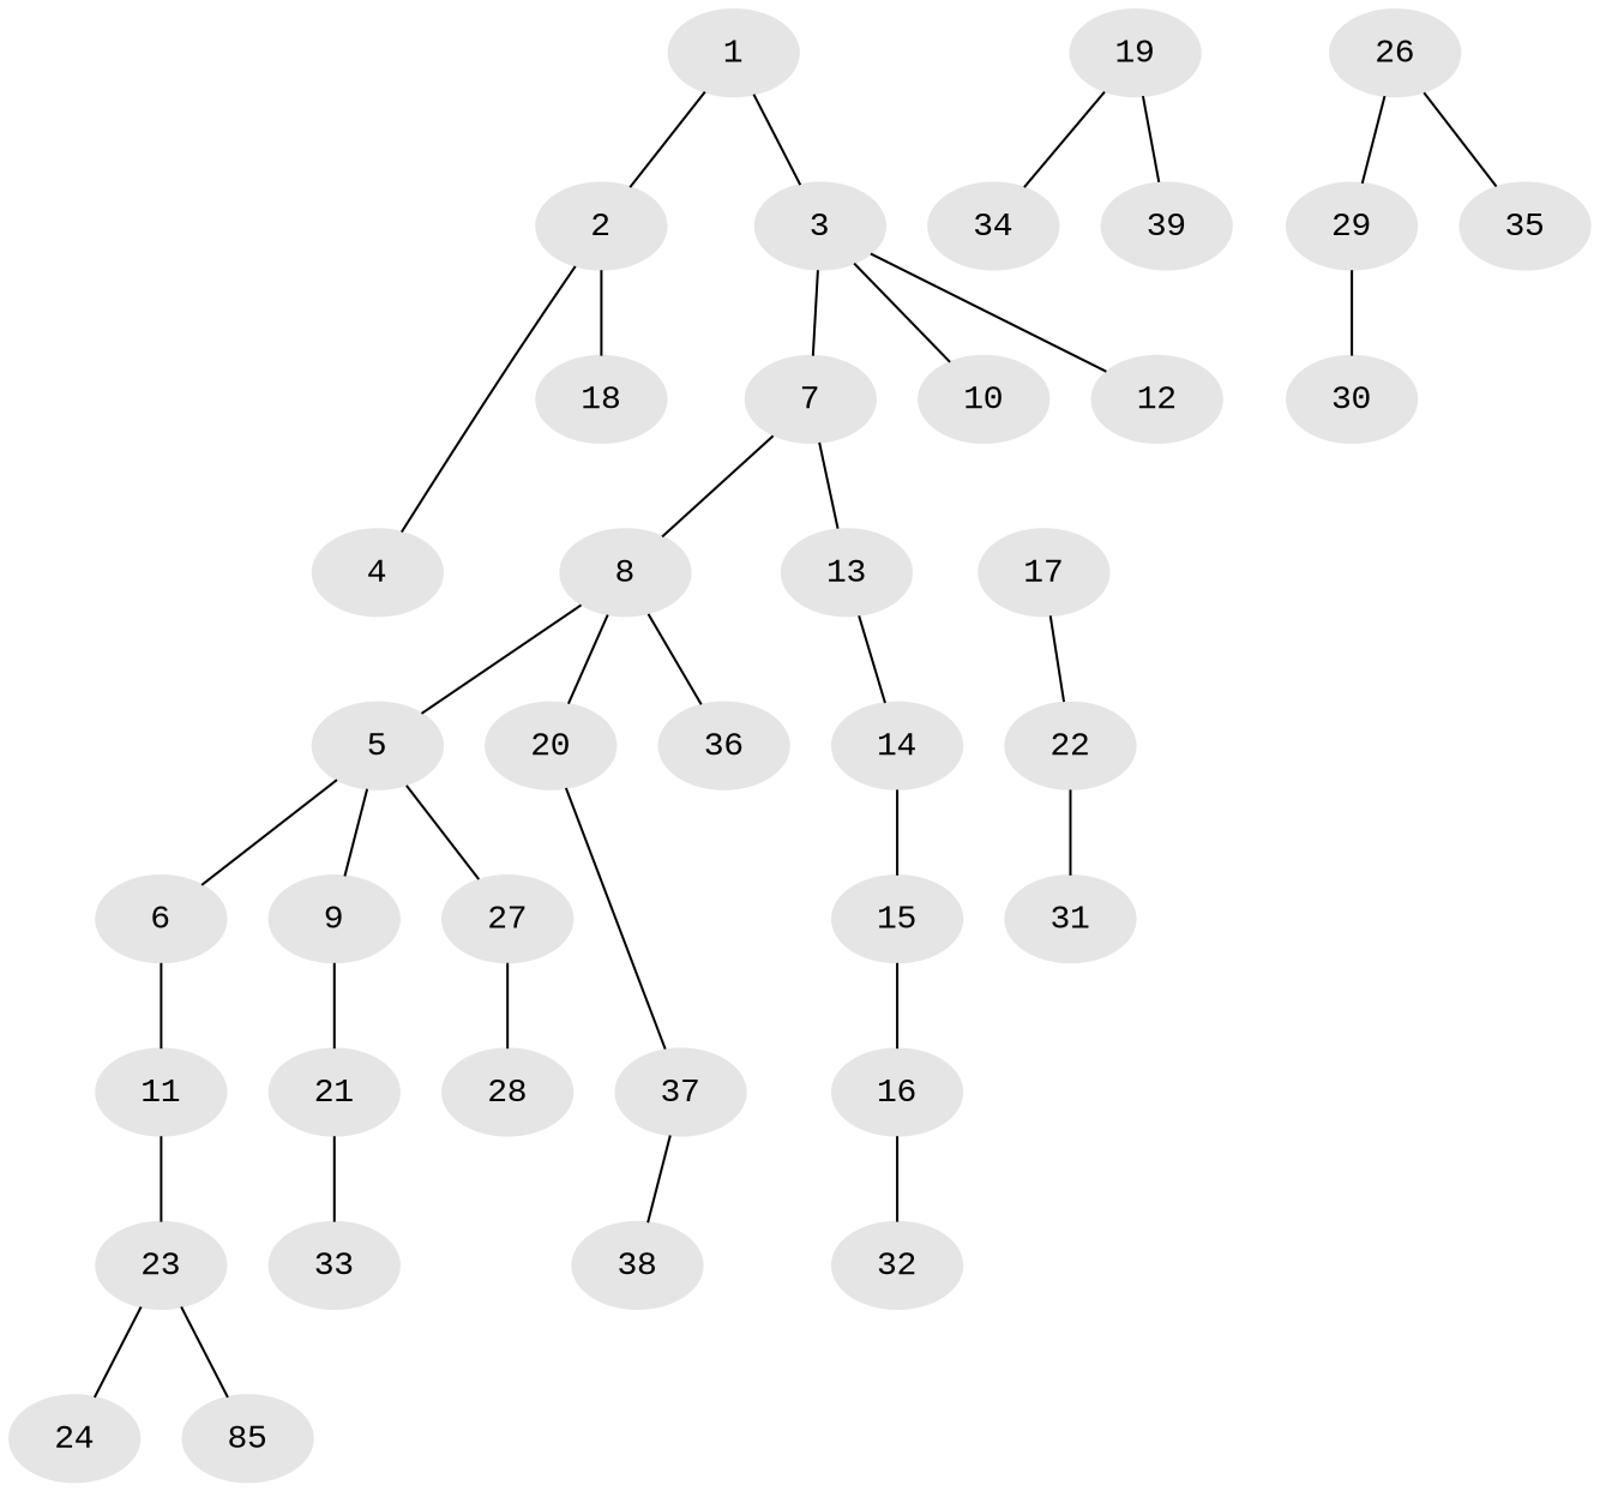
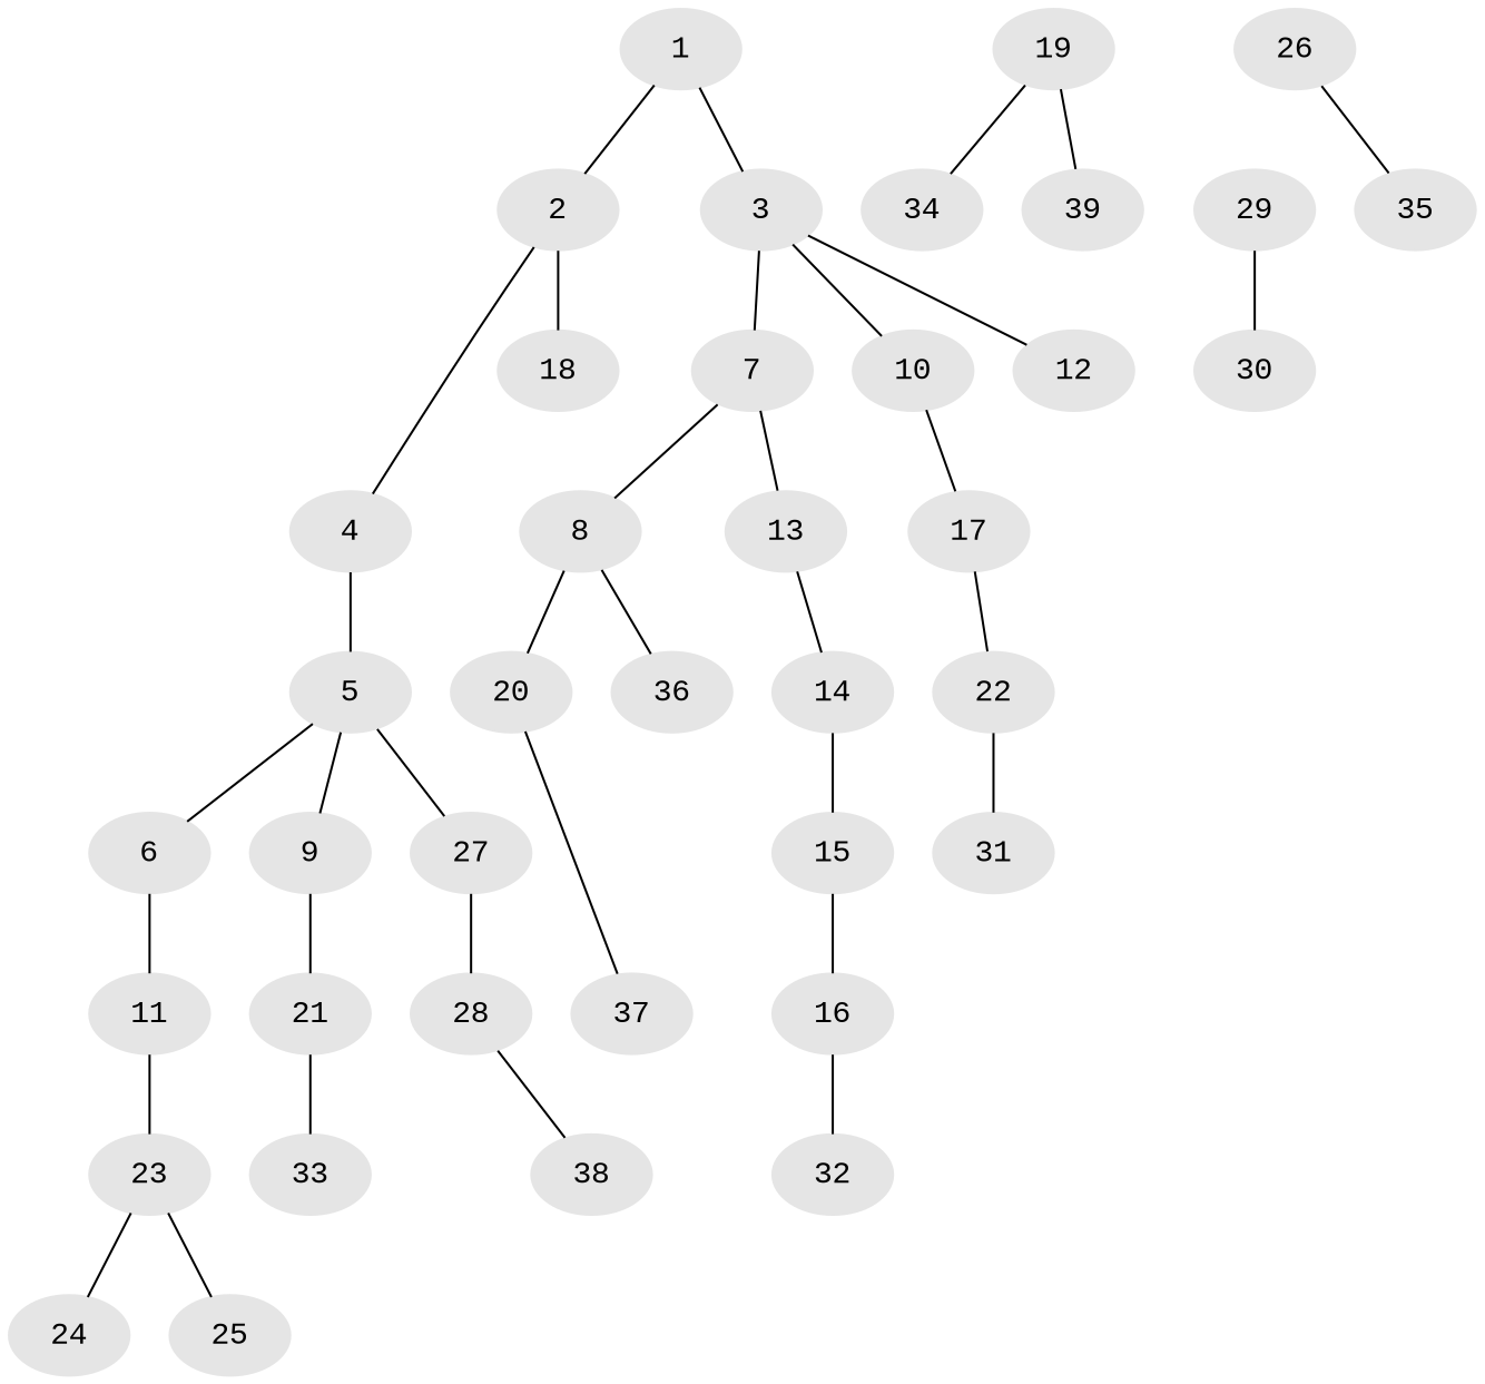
  graph {
    fontname="Liberation Mono"
    node [color=gray90 fontname="Liberation Mono" style=filled]
    edge [fontname="Liberation Mono" weight=1.0]
    1
    2
    3
    4
    18
    7
    10
    12
    5
    8
    13
    17
    6
    9
    27
    11
    21
    28
    23
    20
    36
    14
    37
    33
    22
    19
    34
    39
    24
-   25 [label=85]
+   25
    26
    29
    35
    15
    16
    32
    31
    30
    38
    1 -- 2
    1 -- 3
    2 -- 4
    2 -- 18 [weight=2.0]
    3 -- 7
    3 -- 10
    3 -- 12
-   8 -- 5
+   4 -- 5
    7 -- 8
    7 -- 13
+   10 -- 17
    5 -- 6
    5 -- 9
    5 -- 27
    8 -- 20
    8 -- 36
    13 -- 14
    17 -- 22
    6 -- 11
    9 -- 21
    27 -- 28
    11 -- 23
    21 -- 33
-   37 -- 38
+   28 -- 38
    23 -- 24
    23 -- 25
    20 -- 37
    14 -- 15
    22 -- 31
    19 -- 34
    19 -- 39
-   26 -- 29
    26 -- 35
    29 -- 30
    15 -- 16 [weight=4.0]
    16 -- 32
  }
